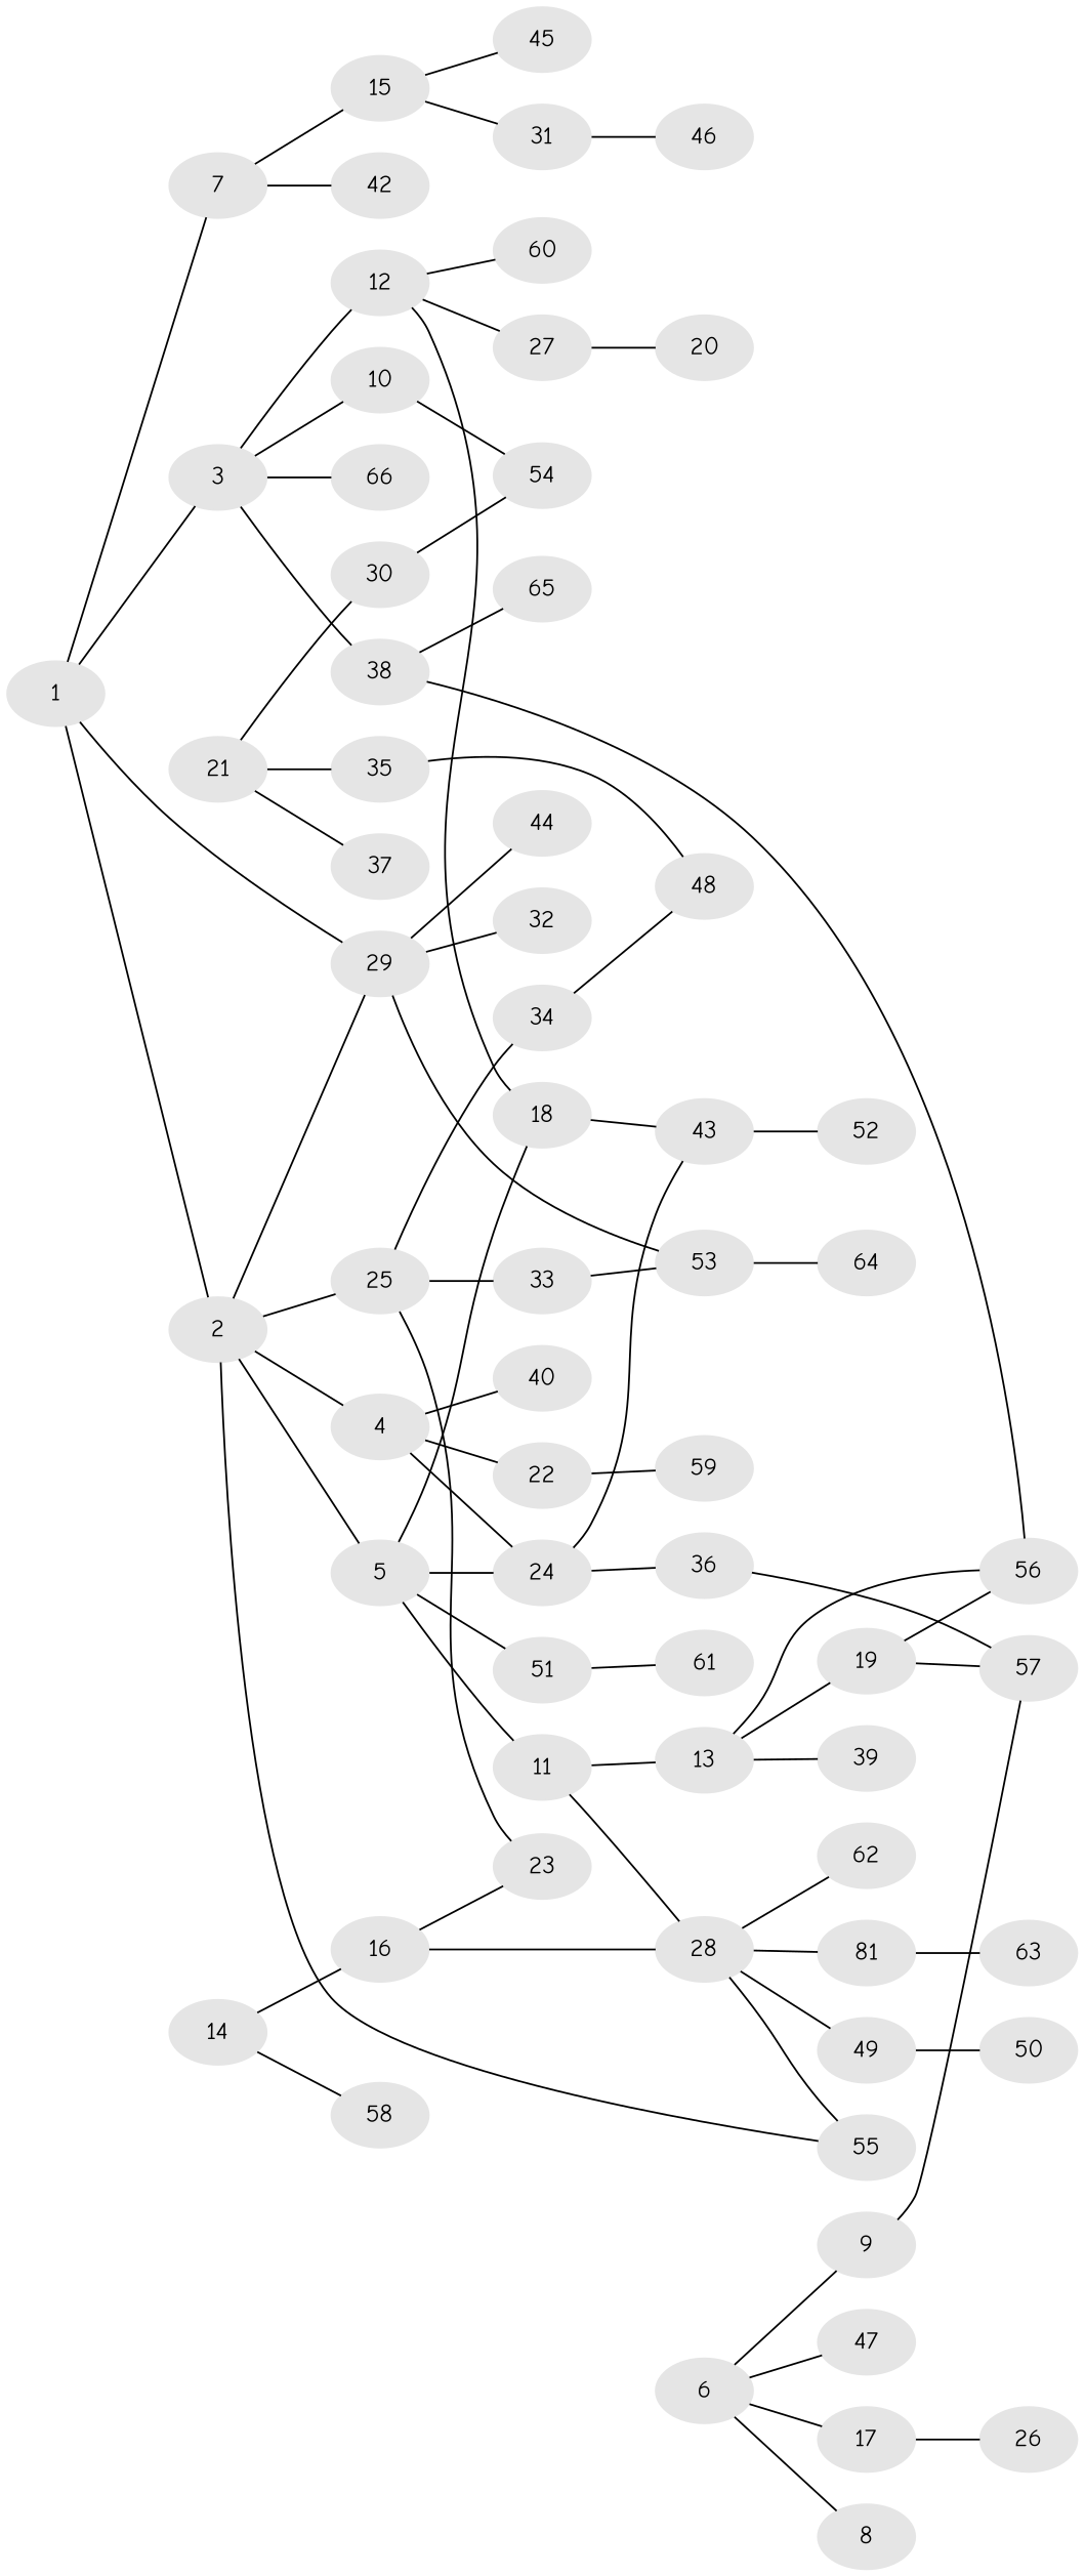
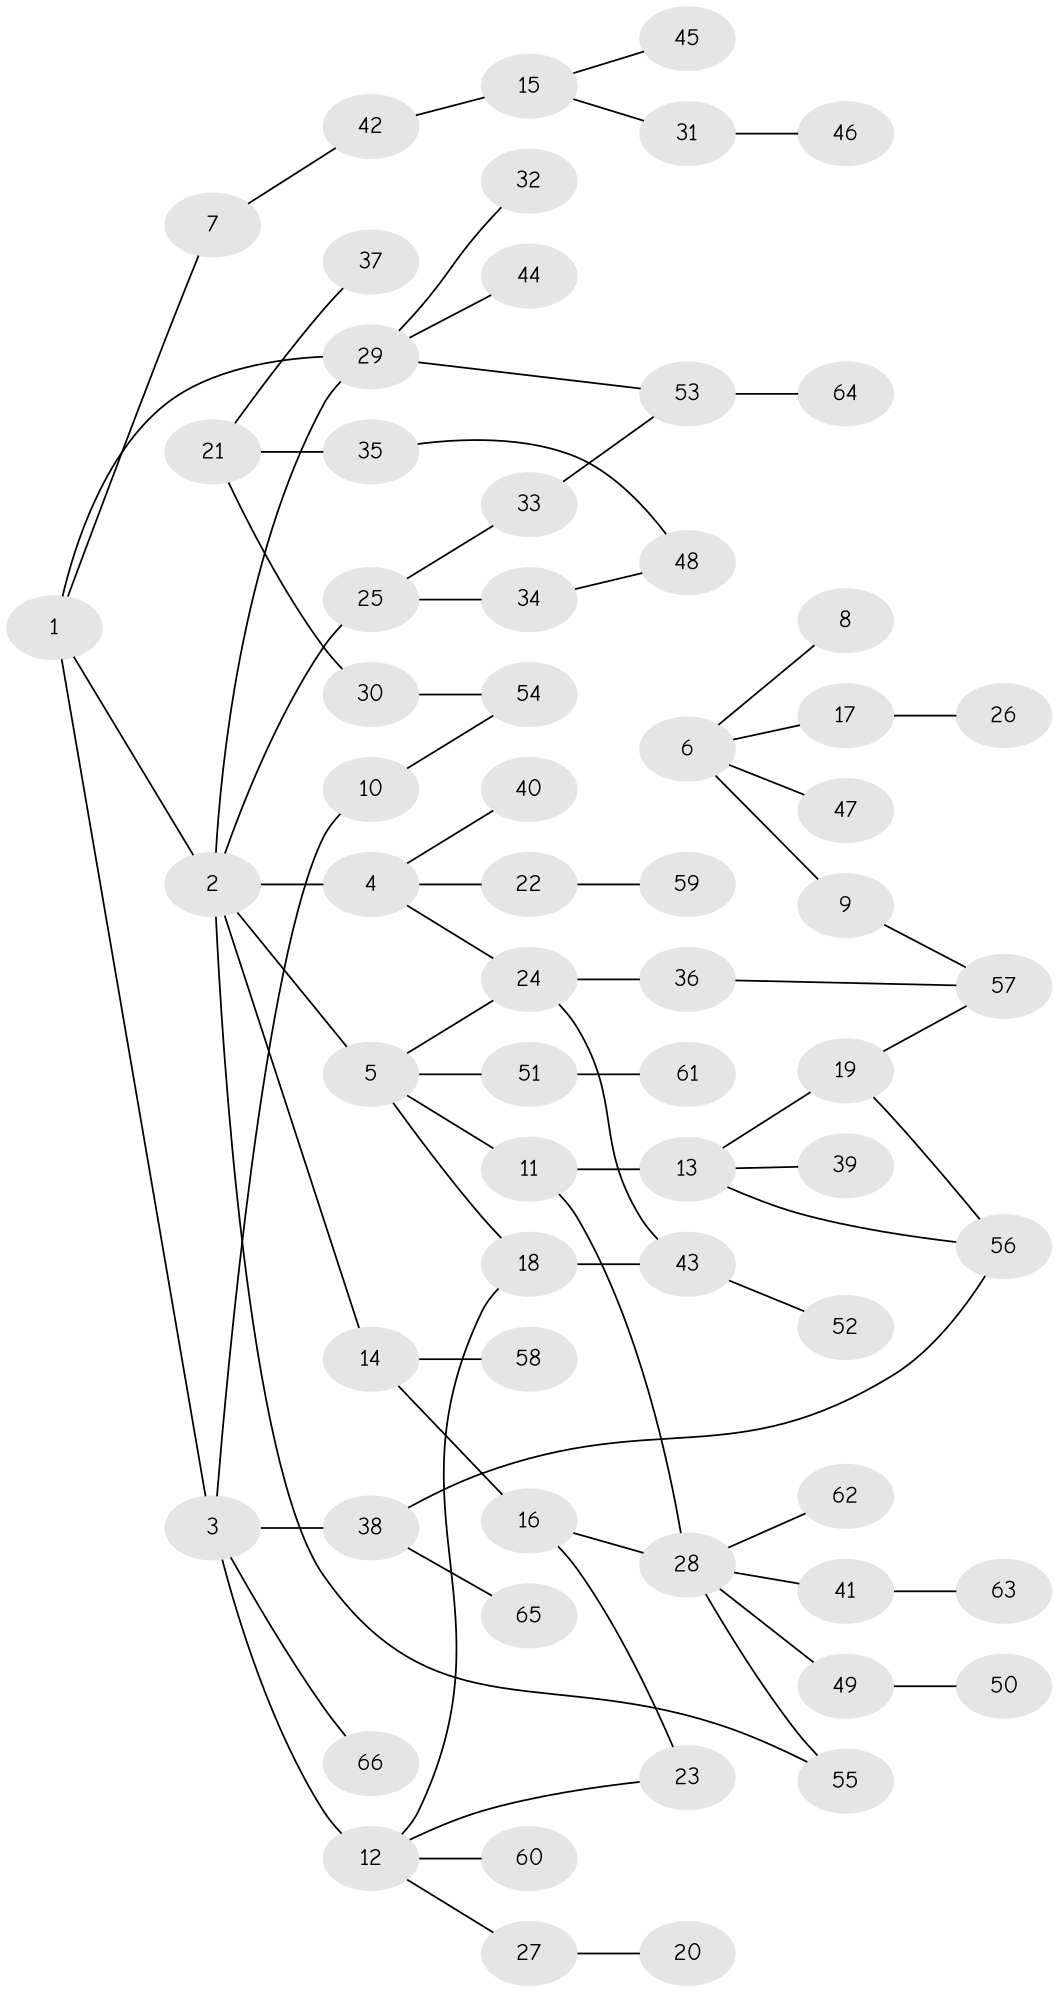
  graph {
    fontname="Comic Neue"
    rankdir=LR
    node [color=gray90 fontname="Comic Neue" style=filled]
    edge [fontname="Comic Neue"]
    1
    2
    3
    7
    29
    4
    5
    14
    25
    55
    10
    12
    38
    66
    6
    8
    9
    17
    47
    15
    42
    32
    44
    53
    22
    24
    40
    11
    18
    51
    16
    58
    33
    34
    54
    23
    27
    60
    56
    65
    59
    43
    36
    13
    28
    61
    57
    26
    31
    45
    19
    39
-   41 [label=81]
+   41
    49
    62
    20
    46
    21
    30
    35
    37
    52
    48
    63
    50
    64
    1 -- 2
    1 -- 3
    1 -- 7
    1 -- 29
    2 -- 29
    2 -- 4
    2 -- 5
+   2 -- 14
    2 -- 25
    2 -- 55
    3 -- 10
    3 -- 12
    3 -- 38
    3 -- 66
-   7 -- 15
+   42 -- 15
    7 -- 42
    29 -- 32
    29 -- 44
    29 -- 53
    4 -- 22
    4 -- 24
    4 -- 40
    5 -- 24
    5 -- 11
    5 -- 18
    5 -- 51
    14 -- 16
    14 -- 58
    25 -- 33
    25 -- 34
    10 -- 54
    12 -- 18
-   25 -- 23
+   12 -- 23
    12 -- 27
    12 -- 60
    38 -- 56
    38 -- 65
    6 -- 8
    6 -- 9
    6 -- 17
    6 -- 47
    9 -- 57
    17 -- 26
    15 -- 31
    15 -- 45
    53 -- 64
    22 -- 59
    24 -- 43
    24 -- 36
    11 -- 13
    11 -- 28
    18 -- 43
    51 -- 61
    16 -- 23
    16 -- 28
    33 -- 53
    34 -- 48
    27 -- 20
    43 -- 52
    36 -- 57
    13 -- 56
    13 -- 19
    13 -- 39
    28 -- 55
    28 -- 41
    28 -- 49
    28 -- 62
    31 -- 46
    19 -- 56
    19 -- 57
    41 -- 63
    49 -- 50
    21 -- 30
    21 -- 35
    21 -- 37
    30 -- 54
    35 -- 48
  }
